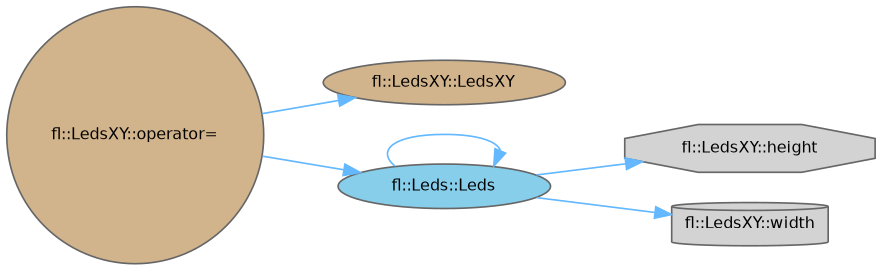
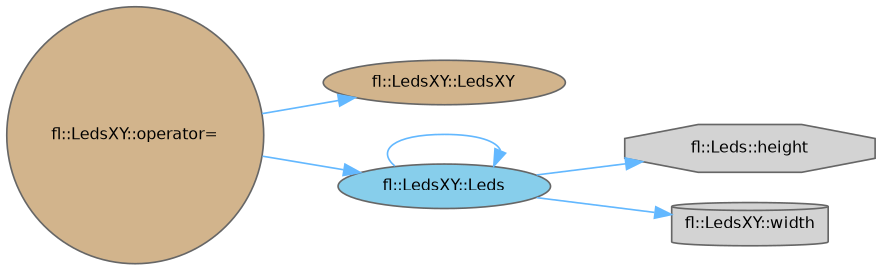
  digraph {
    rankdir=LR
    node [color=grey40 fillcolor=tan fontname=Helvetica fontsize=10 shape=ellipse style=filled]
    edge [color=steelblue1 fontname=Helvetica fontsize=10 labelfontname=Helvetica labelfontsize=10 style=solid]
    n1 [color=gray40 fontcolor=black height=0.2 label="fl::LedsXY::operator=" shape=circle width=0.4]
    n2 [height=0.2 label="fl::LedsXY::LedsXY" width=0.4]
-   n3 [fillcolor=skyblue height=0.2 label="fl::Leds::Leds" width=0.4]
-   n4 [fillcolor=lightgrey height=0.2 label="fl::LedsXY::height" shape=octagon width=0.4]
+   n3 [fillcolor=skyblue height=0.2 label="fl::LedsXY::Leds" width=0.4]
+   n4 [fillcolor=lightgrey height=0.2 label="fl::Leds::height" shape=octagon width=0.4]
    n5 [fillcolor=lightgrey height=0.2 label="fl::LedsXY::width" shape=cylinder width=0.4]
    n1 -> n2
    n1 -> n3
    n3 -> n3
    n3 -> n4
    n3 -> n5
  }
